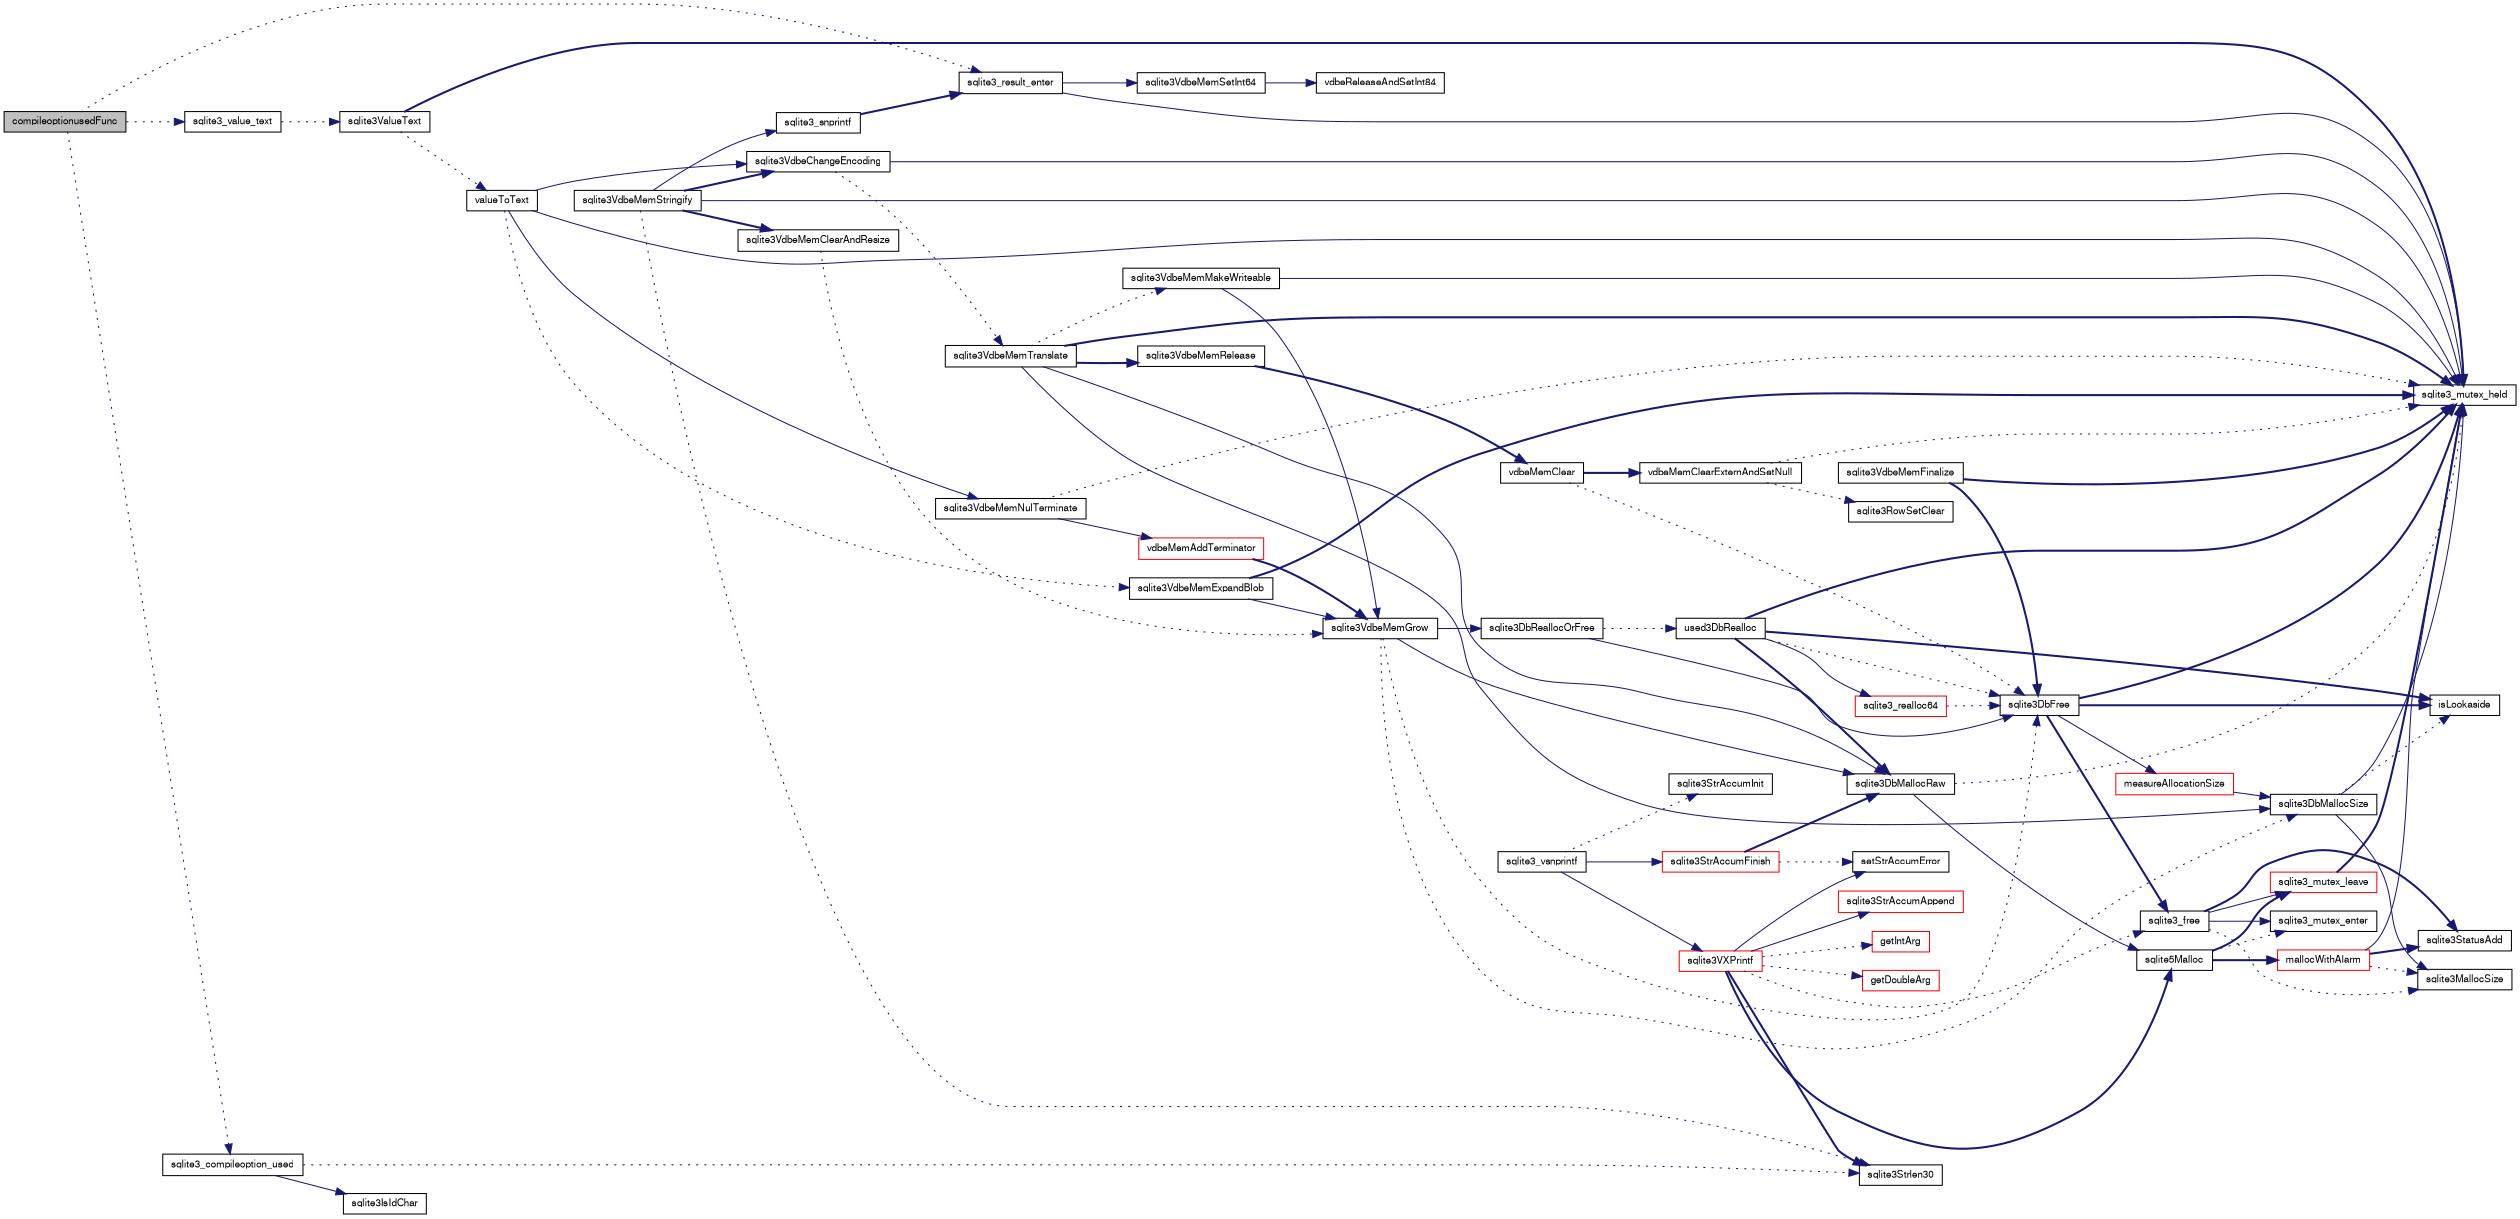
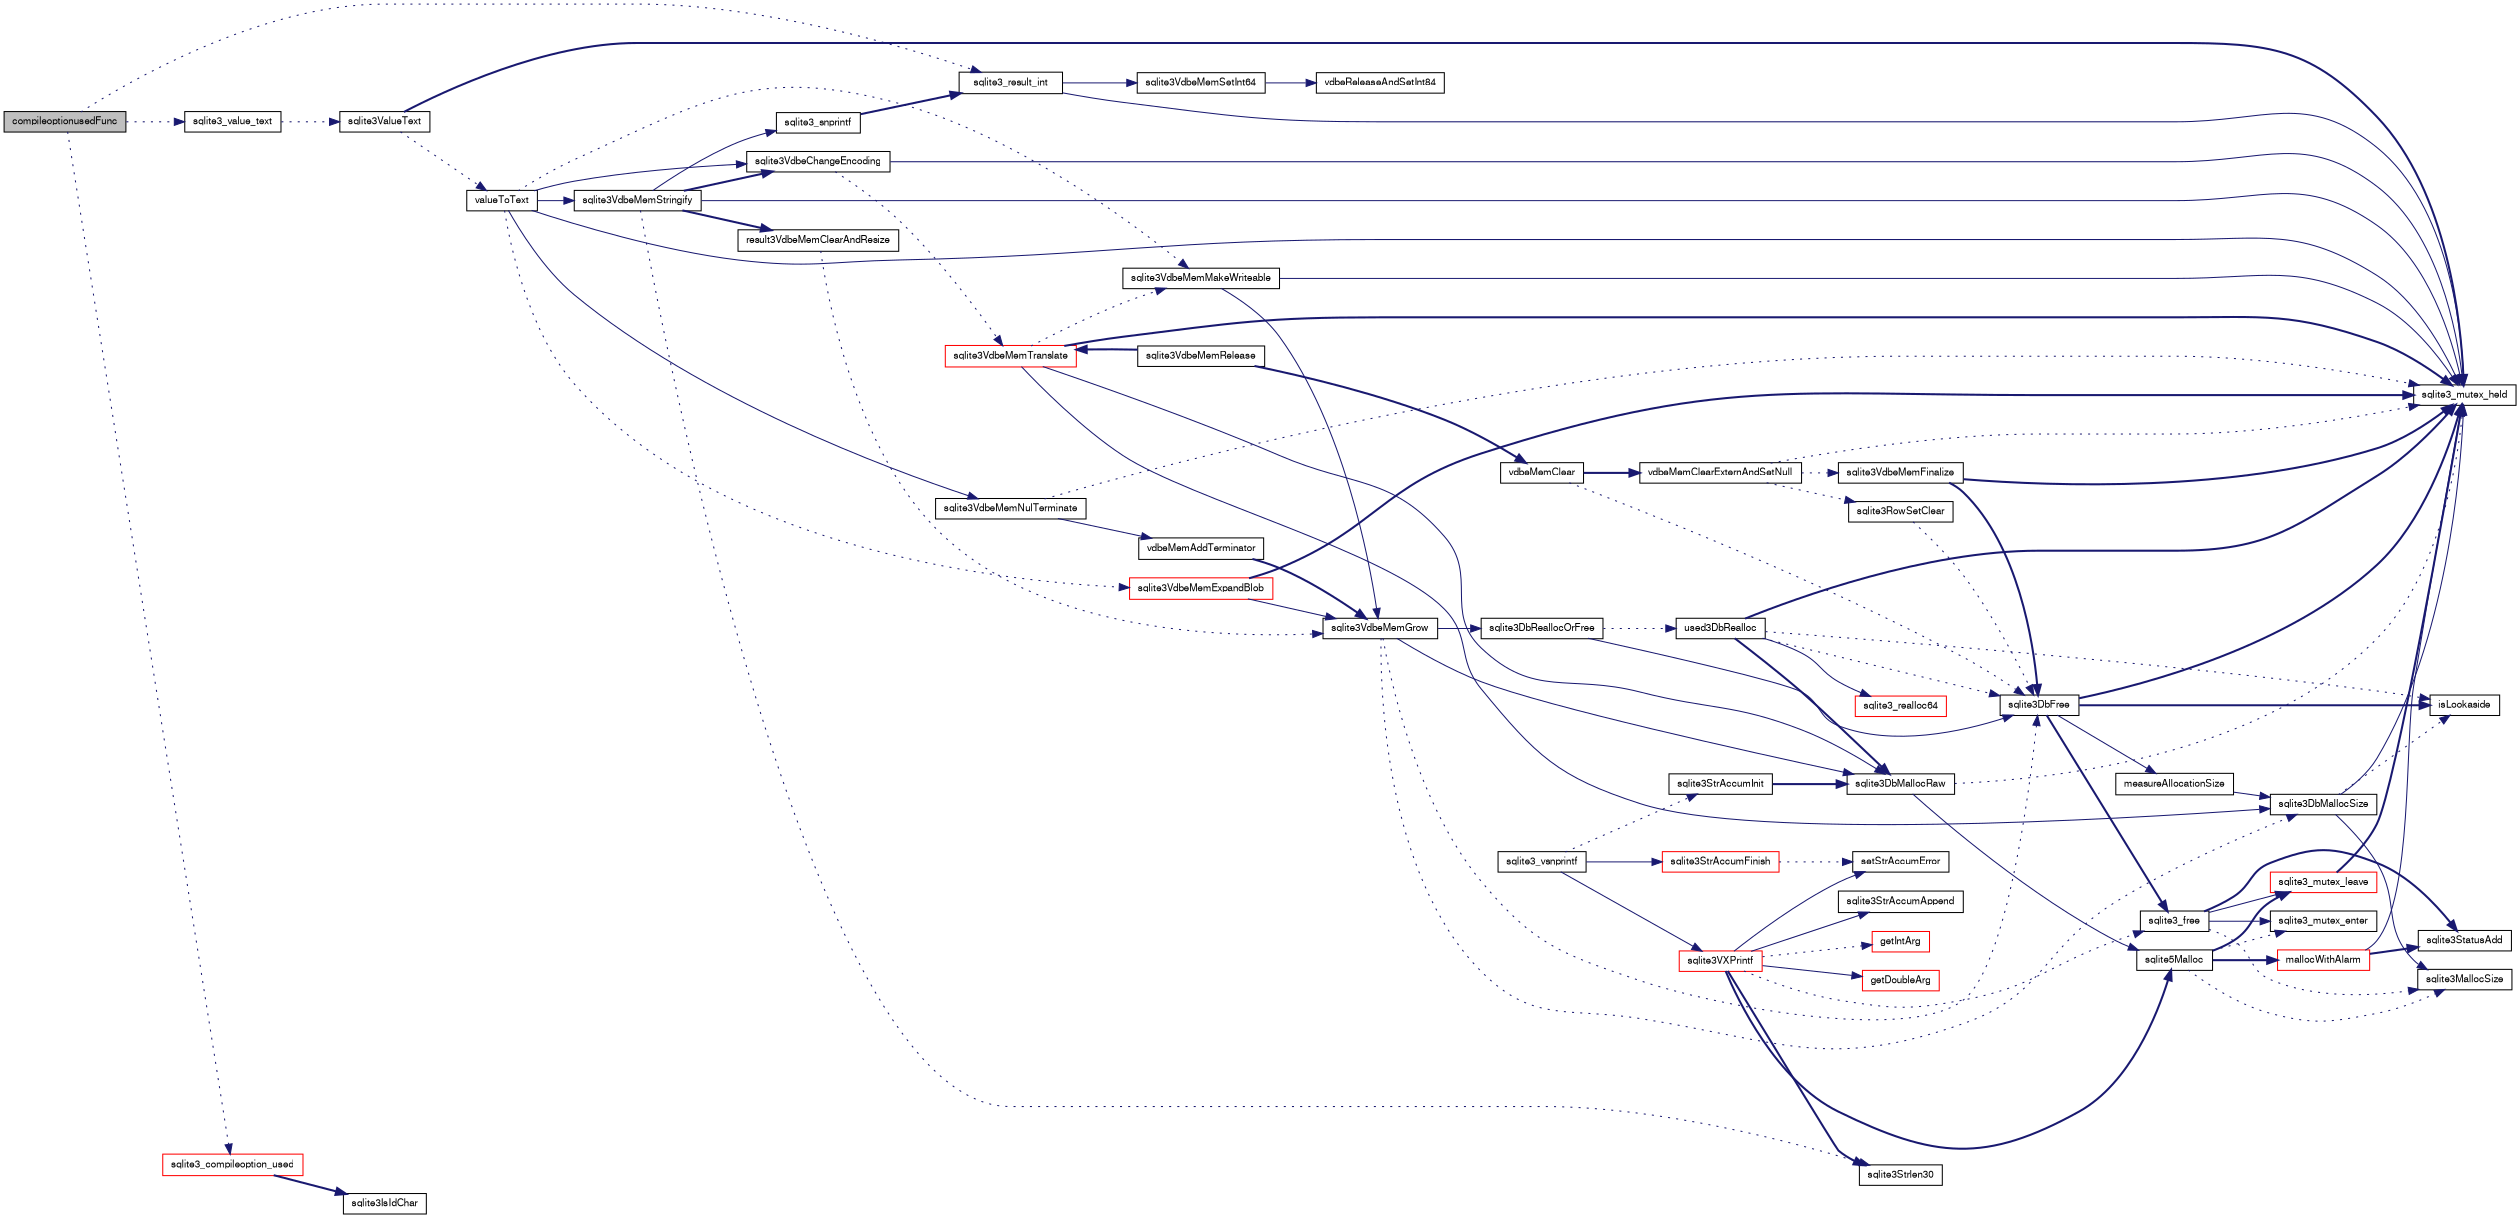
  digraph {
    rankdir=LR
    node [color=black fillcolor=white fontname=FreeSans fontsize=10 shape=record style=filled]
    edge [color=midnightblue fontname=FreeSans fontsize=10 labelfontname=FreeSans labelfontsize=10 style=solid]
    n1 [fillcolor=grey75 fontcolor=black height=0.2 label=compileoptionusedFunc width=0.4]
    n2 [height=0.2 label=sqlite3_value_text width=0.4]
-   n3 [height=0.2 label=sqlite3_result_enter width=0.4]
-   n4 [height=0.2 label=sqlite3_compileoption_used width=0.4]
+   n3 [height=0.2 label=sqlite3_result_int width=0.4]
+   n4 [color=red height=0.2 label=sqlite3_compileoption_used width=0.4]
    n5 [height=0.2 label=sqlite3ValueText width=0.4]
    n6 [height=0.2 label=sqlite3_mutex_held width=0.4]
    n7 [height=0.2 label=sqlite3VdbeMemSetInt64 width=0.4]
    n8 [height=0.2 label=sqlite3Strlen30 width=0.4]
    n9 [height=0.2 label=sqlite3IsIdChar width=0.4]
    n10 [height=0.2 label=valueToText width=0.4]
-   n11 [height=0.2 label=sqlite3VdbeMemExpandBlob width=0.4]
+   n11 [color=red height=0.2 label=sqlite3VdbeMemExpandBlob width=0.4]
    n12 [height=0.2 label=sqlite3VdbeChangeEncoding width=0.4]
    n13 [height=0.2 label=sqlite3VdbeMemMakeWriteable width=0.4]
    n14 [height=0.2 label=sqlite3VdbeMemNulTerminate width=0.4]
    n15 [height=0.2 label=sqlite3VdbeMemStringify width=0.4]
    n16 [height=0.2 label=sqlite3VdbeMemGrow width=0.4]
-   n17 [height=0.2 label=sqlite3VdbeMemTranslate width=0.4]
-   n18 [color=red height=0.2 label=vdbeMemAddTerminator width=0.4]
-   n19 [height=0.2 label=sqlite3VdbeMemClearAndResize width=0.4]
+   n17 [color=red height=0.2 label=sqlite3VdbeMemTranslate width=0.4]
+   n18 [height=0.2 label=vdbeMemAddTerminator width=0.4]
+   n19 [height=0.2 label=result3VdbeMemClearAndResize width=0.4]
    n20 [height=0.2 label=sqlite3_snprintf width=0.4]
    n21 [height=0.2 label=sqlite3DbMallocSize width=0.4]
    n22 [height=0.2 label=sqlite3DbReallocOrFree width=0.4]
    n23 [height=0.2 label=sqlite3DbMallocRaw width=0.4]
    n24 [height=0.2 label=sqlite3DbFree width=0.4]
    n25 [height=0.2 label=sqlite3MallocSize width=0.4]
    n26 [height=0.2 label=isLookaside width=0.4]
    n27 [height=0.2 label=used3DbRealloc width=0.4]
    n28 [height=0.2 label=sqlite5Malloc width=0.4]
-   n29 [color=red height=0.2 label=measureAllocationSize width=0.4]
+   n29 [height=0.2 label=measureAllocationSize width=0.4]
    n30 [height=0.2 label=sqlite3_free width=0.4]
    n31 [color=red height=0.2 label=sqlite3_realloc64 width=0.4]
    n32 [height=0.2 label=sqlite3_mutex_enter width=0.4]
    n33 [color=red height=0.2 label=mallocWithAlarm width=0.4]
    n34 [color=red height=0.2 label=sqlite3_mutex_leave width=0.4]
    n35 [height=0.2 label=sqlite3StatusAdd width=0.4]
    n36 [height=0.2 label=vdbeMemClearExternAndSetNull width=0.4]
    n37 [height=0.2 label=sqlite3VdbeMemFinalize width=0.4]
    n38 [height=0.2 label=sqlite3RowSetClear width=0.4]
    n39 [height=0.2 label=sqlite3VdbeMemRelease width=0.4]
    n40 [height=0.2 label=vdbeMemClear width=0.4]
    n41 [height=0.2 label=sqlite3_vsnprintf width=0.4]
    n42 [height=0.2 label=sqlite3StrAccumInit width=0.4]
    n43 [color=red height=0.2 label=sqlite3VXPrintf width=0.4]
    n44 [color=red height=0.2 label=sqlite3StrAccumFinish width=0.4]
-   n45 [color=red height=0.2 label=sqlite3StrAccumAppend width=0.4]
+   n45 [height=0.2 label=sqlite3StrAccumAppend width=0.4]
    n46 [color=red height=0.2 label=getIntArg width=0.4]
    n47 [height=0.2 label=setStrAccumError width=0.4]
    n48 [color=red height=0.2 label=getDoubleArg width=0.4]
    n49 [height=0.2 label=vdbeReleaseAndSetInt84 width=0.4]
    n1 -> n2 [style=dotted]
    n1 -> n3 [style=dotted]
    n1 -> n4 [style=dotted]
    n2 -> n5 [style=dotted]
    n3 -> n6
    n3 -> n7
-   n4 -> n8 [style=dotted]
-   n4 -> n9
+   n4 -> n9 [style=bold]
    n5 -> n6 [style=bold]
    n5 -> n10 [style=dotted]
    n7 -> n49
    n10 -> n6
    n10 -> n11 [style=dotted]
    n10 -> n12
+   n10 -> n13 [style=dotted]
    n10 -> n14
+   n10 -> n15
    n11 -> n6 [style=bold]
    n11 -> n16
    n12 -> n6
    n12 -> n17 [style=dotted]
    n13 -> n6
    n13 -> n16
    n14 -> n6 [style=dotted]
    n14 -> n18
    n15 -> n6
    n15 -> n8 [style=dotted]
    n15 -> n12 [style=bold]
    n15 -> n19 [style=bold]
    n15 -> n20
    n16 -> n21 [style=dotted]
    n16 -> n22
    n16 -> n23
    n16 -> n24 [style=dotted]
    n17 -> n6 [style=bold]
    n17 -> n13 [style=dotted]
    n17 -> n21
    n17 -> n23
-   n17 -> n39 [style=bold]
+   n39 -> n17 [style=bold]
    n18 -> n16 [style=bold]
    n19 -> n16 [style=dotted]
    n20 -> n3 [style=bold]
    n21 -> n6
    n21 -> n25
    n21 -> n26 [style=dotted]
    n22 -> n24
    n22 -> n27 [style=dotted]
    n23 -> n6 [style=dotted]
    n23 -> n28
    n24 -> n6 [style=bold]
    n24 -> n26 [style=bold]
    n24 -> n29
    n24 -> n30 [style=bold]
    n27 -> n6 [style=bold]
    n27 -> n23 [style=bold]
    n27 -> n24 [style=dotted]
-   n27 -> n26 [style=bold]
+   n27 -> n26 [style=dotted]
    n27 -> n31
    n28 -> n32 [style=dotted]
    n28 -> n33 [style=bold]
    n28 -> n34 [style=bold]
    n29 -> n21
    n30 -> n25 [style=dotted]
    n30 -> n32
    n30 -> n34
    n30 -> n35 [style=bold]
    n33 -> n6
-   n33 -> n25 [style=dotted]
+   n28 -> n25 [style=dotted]
    n33 -> n35 [style=bold]
    n34 -> n6 [style=bold]
    n36 -> n6 [style=dotted]
+   n36 -> n37 [style=dotted]
    n36 -> n38 [style=dotted]
    n37 -> n6 [style=bold]
    n37 -> n24 [style=bold]
-   n31 -> n24 [style=dotted]
+   n38 -> n24 [style=dotted]
    n39 -> n40 [style=bold]
    n40 -> n24 [style=dotted]
    n40 -> n36 [style=bold]
    n41 -> n42 [style=dotted]
    n41 -> n43
    n41 -> n44
    n43 -> n8 [style=bold]
    n43 -> n28 [style=bold]
    n43 -> n30 [style=dotted]
    n43 -> n45
    n43 -> n46 [style=dotted]
    n43 -> n47
-   n43 -> n48 [style=dotted]
-   n44 -> n23 [style=bold]
+   n43 -> n48
+   n42 -> n23 [style=bold]
    n44 -> n47 [style=dotted]
  }
